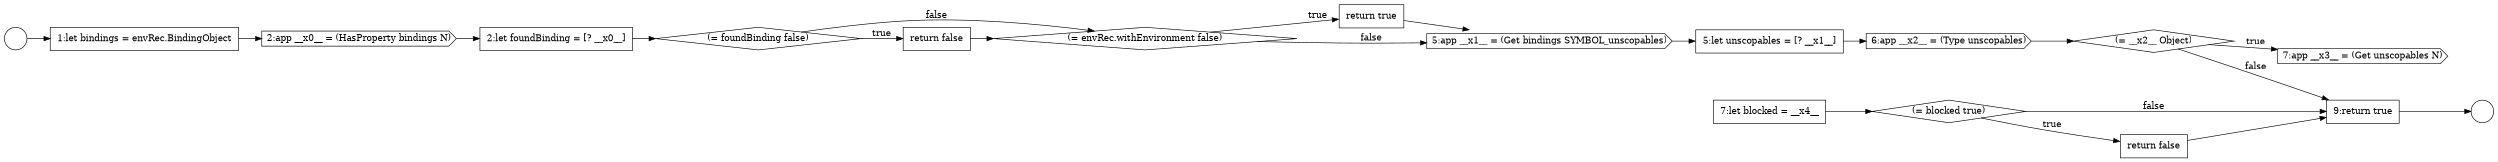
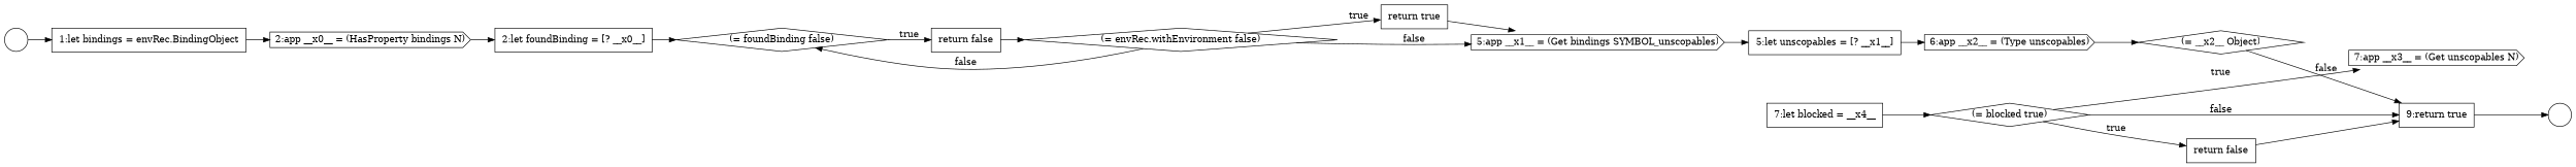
  digraph {
    rankdir=LR
    node [color=black fillcolor=white shape=none style=filled]
    edge [color=black]
    n1 [label=" " shape=circle]
    n2 [label=<<font color="black">     <table border="0" cellborder="1" cellspacing="0" cellpadding="10">       <tr><td align="left">1:let bindings = envRec.BindingObject</td></tr>     </table>   </font>> margin=0]
    n3 [label=<<font color="black">2:app __x0__ = (HasProperty bindings N)</font>> shape=cds]
    n4 [label=<<font color="black">(= __x2__ Object)</font>> shape=diamond]
    n5 [label=<<font color="black">     <table border="0" cellborder="1" cellspacing="0" cellpadding="10">       <tr><td align="left">9:return true</td></tr>     </table>   </font>> margin=0]
    n6 [label=<<font color="black">7:app __x3__ = (Get unscopables N)</font>> shape=cds]
    n7 [label=" " shape=circle]
    n8 [label=<<font color="black">     <table border="0" cellborder="1" cellspacing="0" cellpadding="10">       <tr><td align="left">return true</td></tr>     </table>   </font>> margin=0]
    n9 [label=<<font color="black">5:app __x1__ = (Get bindings SYMBOL_unscopables)</font>> shape=cds]
    n10 [label=<<font color="black">     <table border="0" cellborder="1" cellspacing="0" cellpadding="10">       <tr><td align="left">5:let unscopables = [? __x1__]</td></tr>     </table>   </font>> margin=0]
    n11 [label=<<font color="black">(= blocked true)</font>> shape=diamond]
    n12 [label=<<font color="black">     <table border="0" cellborder="1" cellspacing="0" cellpadding="10">       <tr><td align="left">return false</td></tr>     </table>   </font>> margin=0]
    n13 [label=<<font color="black">     <table border="0" cellborder="1" cellspacing="0" cellpadding="10">       <tr><td align="left">2:let foundBinding = [? __x0__]</td></tr>     </table>   </font>> margin=0]
    n14 [label=<<font color="black">(= foundBinding false)</font>> shape=diamond]
    n15 [label=<<font color="black">     <table border="0" cellborder="1" cellspacing="0" cellpadding="10">       <tr><td align="left">7:let blocked = __x4__</td></tr>     </table>   </font>> margin=0]
    n16 [label=<<font color="black">6:app __x2__ = (Type unscopables)</font>> shape=cds]
    n17 [label=<<font color="black">     <table border="0" cellborder="1" cellspacing="0" cellpadding="10">       <tr><td align="left">return false</td></tr>     </table>   </font>> margin=0]
    n18 [label=<<font color="black">(= envRec.withEnvironment false)</font>> shape=diamond]
    n1 -> n2
    n2 -> n3
    n3 -> n13
    n4 -> n5 [label=<<font color="black">false</font>>]
-   n4 -> n6 [label=<<font color="black">true</font>>]
+   n11 -> n6 [label=<<font color="black">true</font>>]
    n5 -> n7
    n8 -> n9
    n9 -> n10
    n10 -> n16
    n11 -> n5 [label=<<font color="black">false</font>>]
    n11 -> n12 [label=<<font color="black">true</font>>]
    n12 -> n5
    n13 -> n14
    n14 -> n17 [label=<<font color="black">true</font>>]
-   n14 -> n18 [label=<<font color="black">false</font>>]
+   n18 -> n14 [label=<<font color="black">false</font>>]
    n15 -> n11
    n16 -> n4
    n17 -> n18
    n18 -> n8 [label=<<font color="black">true</font>>]
    n18 -> n9 [label=<<font color="black">false</font>>]
  }
